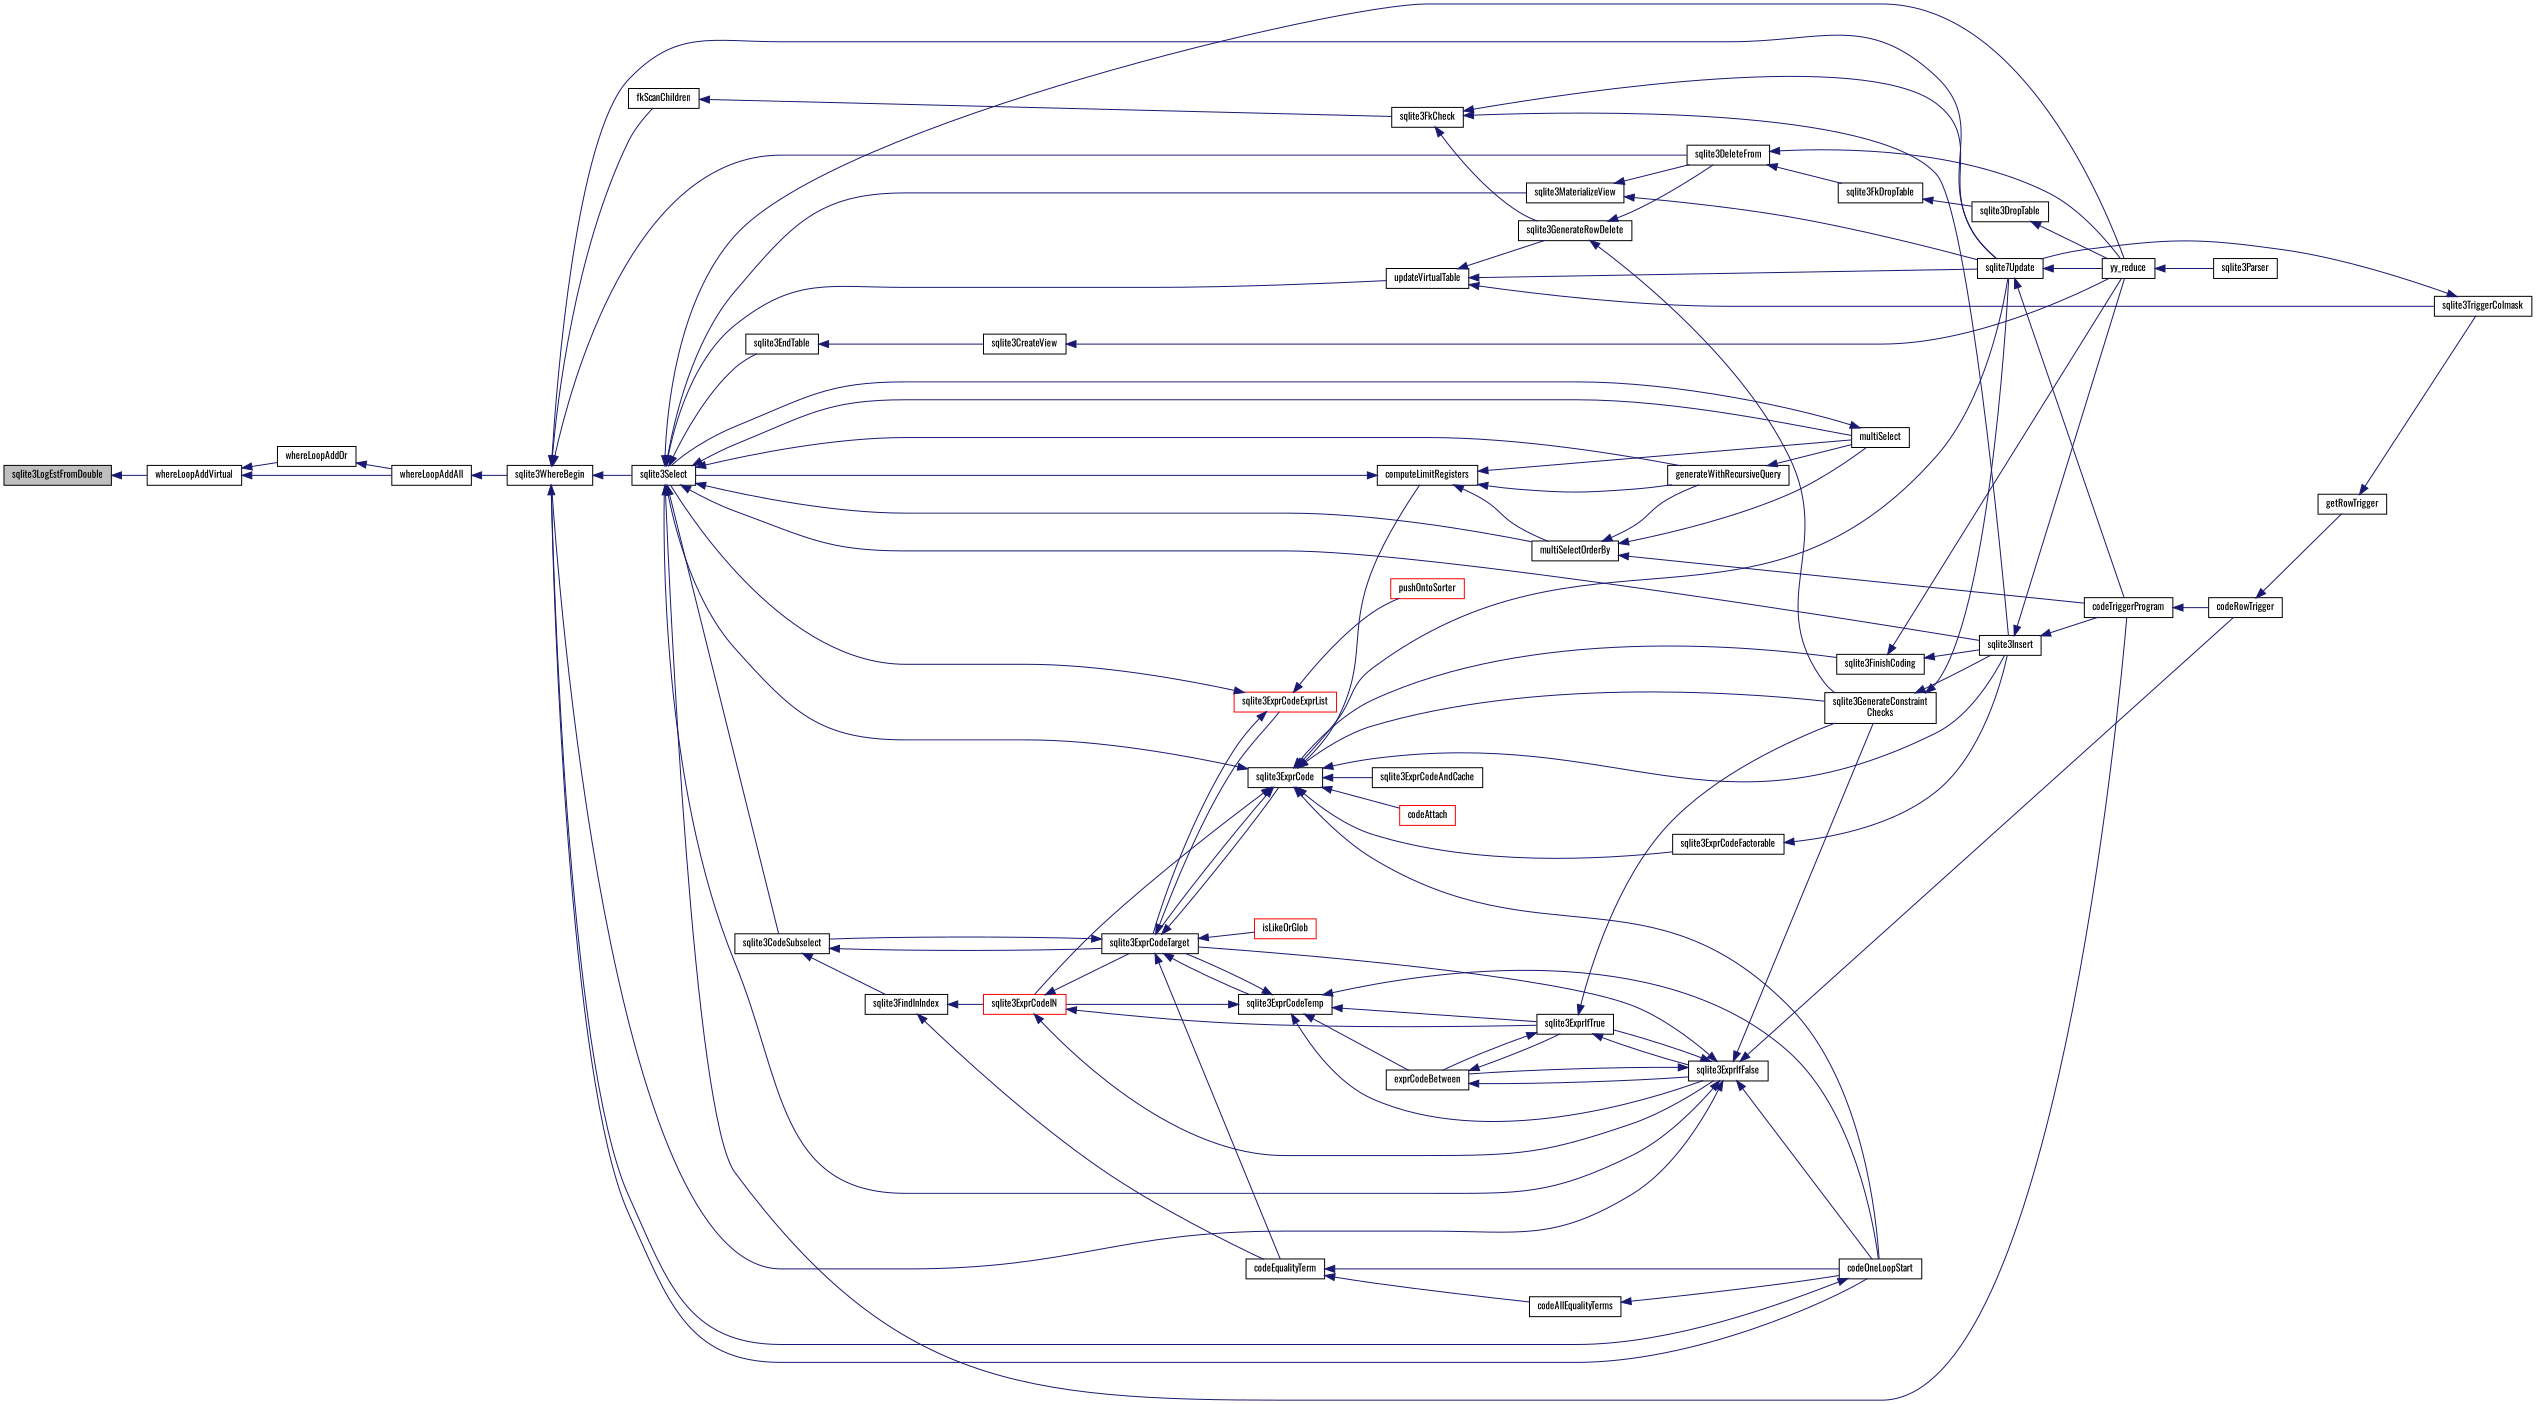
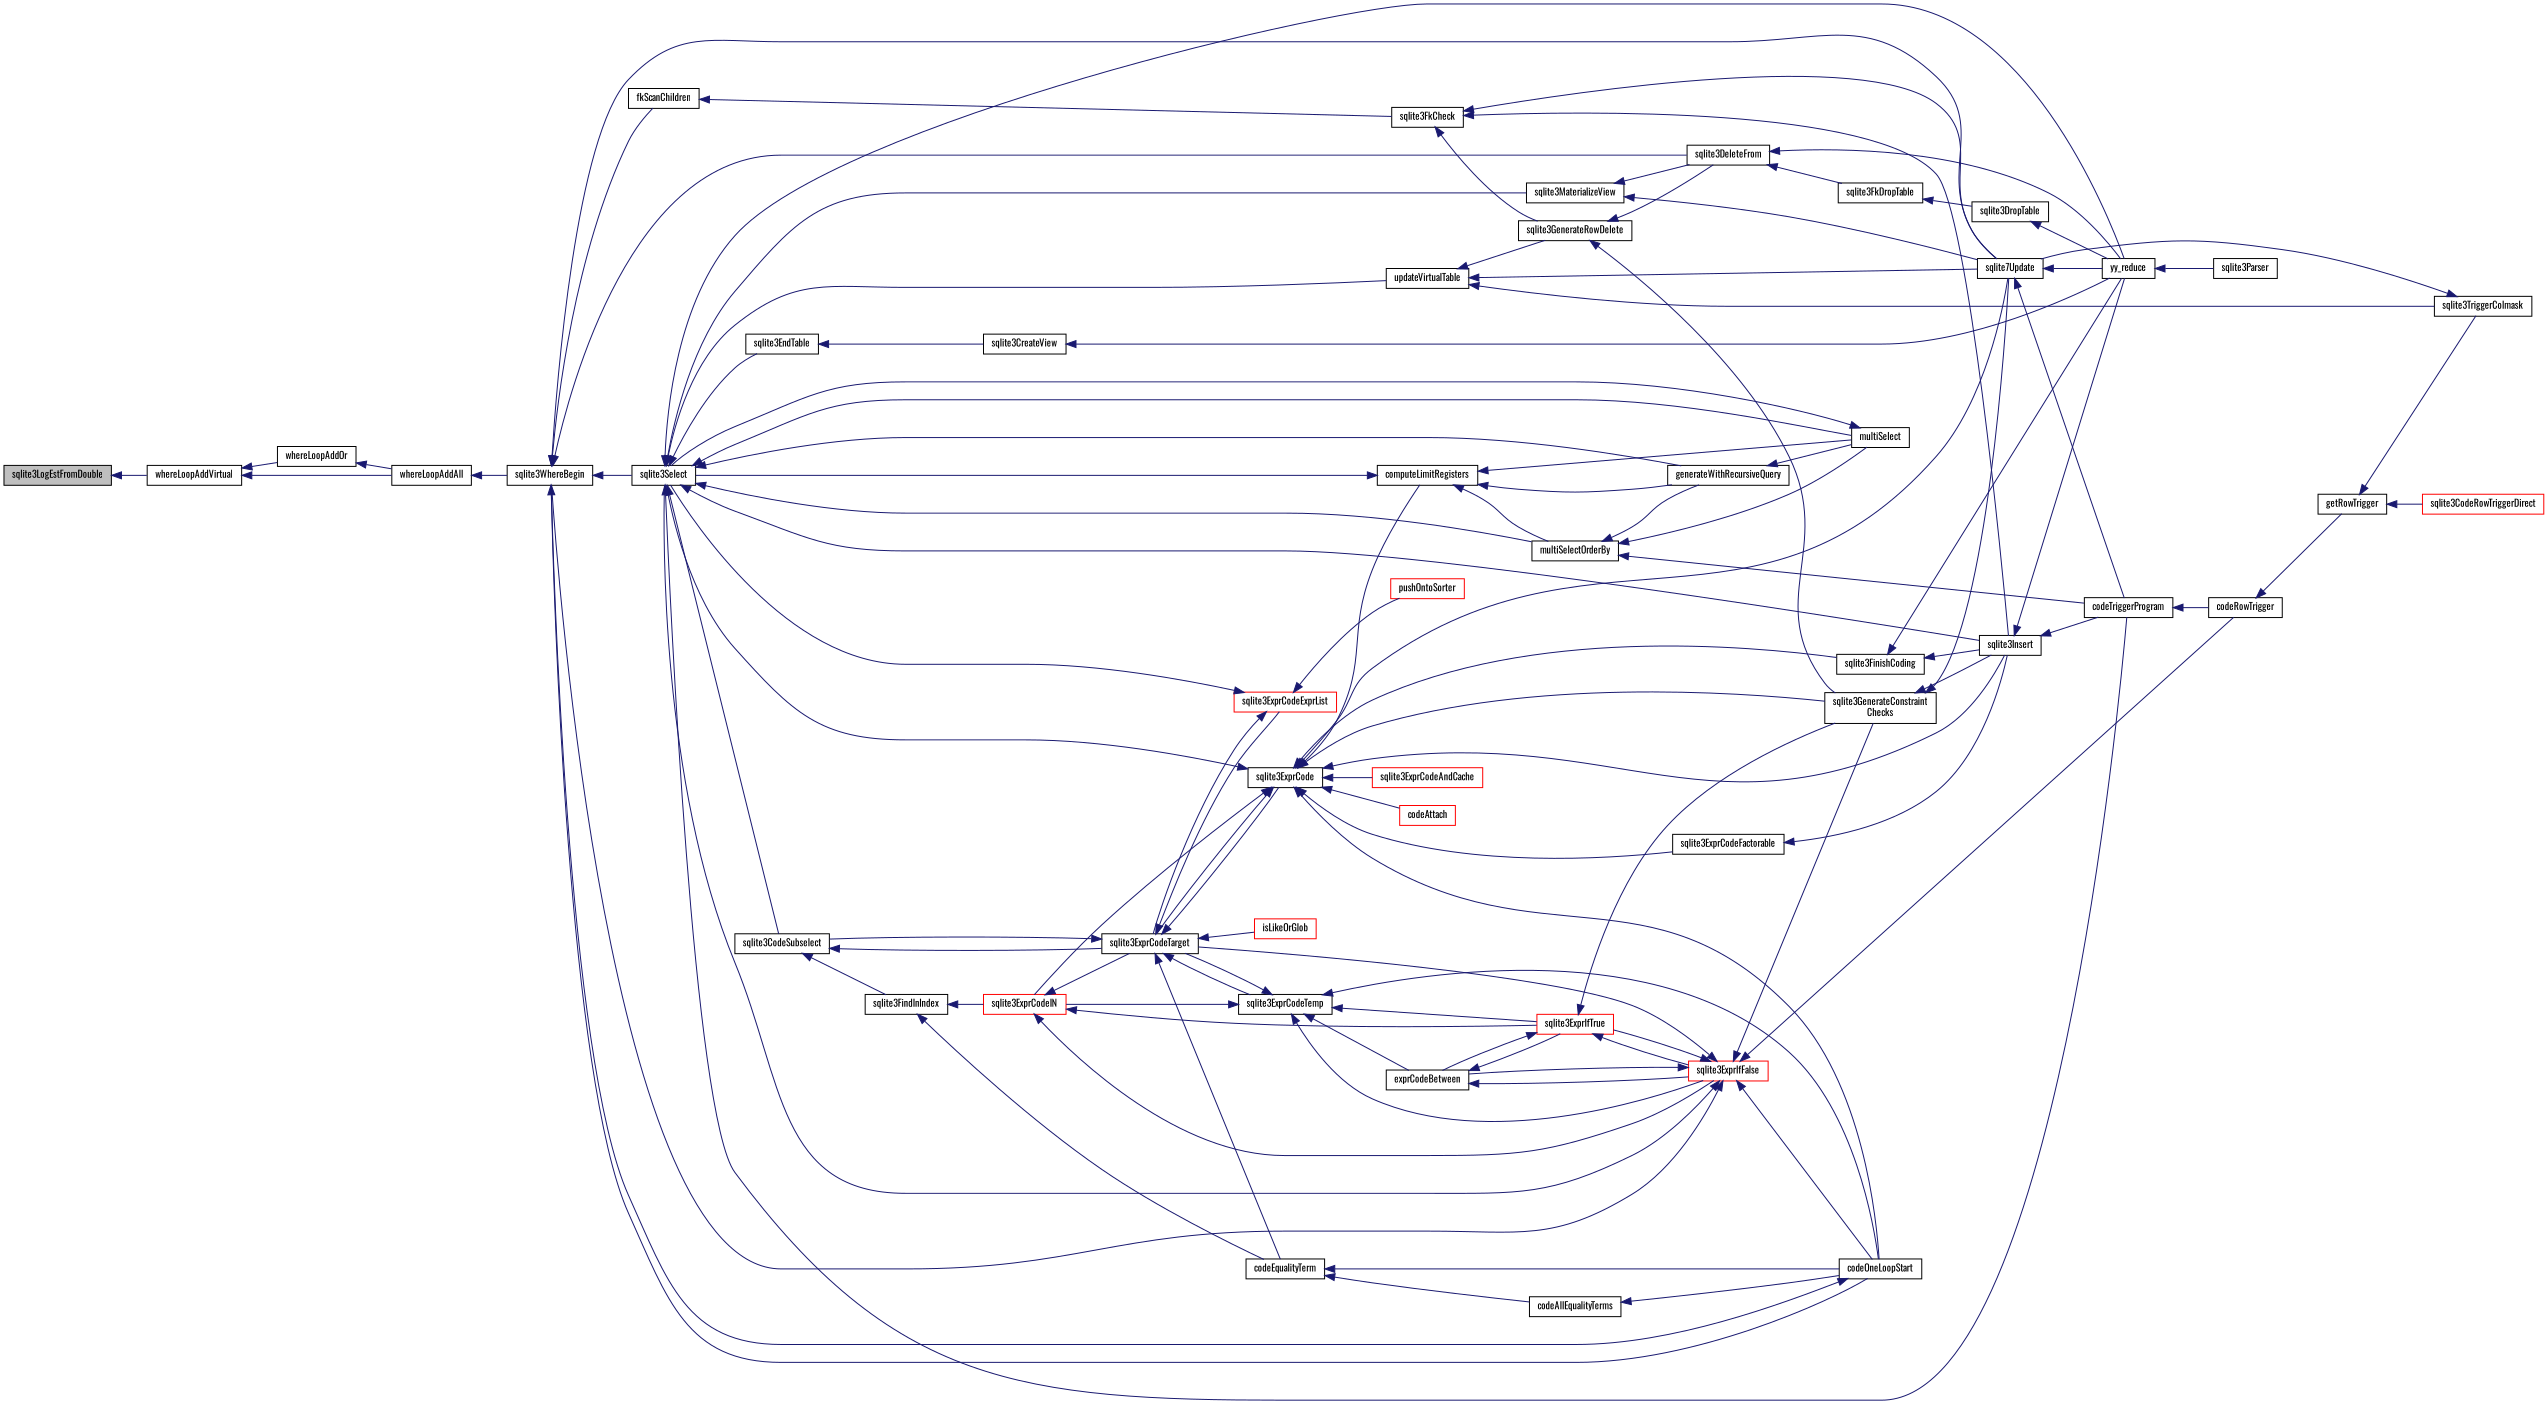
  digraph {
    fontname=Oswald
    rankdir=LR
    node [color=black fillcolor=white fontname=Oswald fontsize=10 shape=record style=filled]
    edge [color=midnightblue dir=back fontname=Oswald fontsize=10 labelfontname=FreeSans labelfontsize=10 style=solid]
    n1 [fillcolor=grey75 fontcolor=black height=0.2 label=sqlite3LogEstFromDouble width=0.4]
    n2 [height=0.2 label=whereLoopAddVirtual width=0.4]
    n3 [height=0.2 label=whereLoopAddOr width=0.4]
    n4 [height=0.2 label=whereLoopAddAll width=0.4]
    n5 [height=0.2 label=sqlite3WhereBegin width=0.4]
    n6 [height=0.2 label=sqlite3DeleteFrom width=0.4]
    n7 [height=0.2 label=sqlite7Update width=0.4]
    n8 [height=0.2 label=fkScanChildren width=0.4]
    n9 [height=0.2 label=sqlite3Select width=0.4]
    n10 [height=0.2 label=codeOneLoopStart width=0.4]
    n11 [height=0.2 label=sqlite3FkDropTable width=0.4]
    n12 [height=0.2 label=yy_reduce width=0.4]
    n13 [height=0.2 label=codeTriggerProgram width=0.4]
    n14 [height=0.2 label=sqlite3FkCheck width=0.4]
    n15 [height=0.2 label=sqlite3Insert width=0.4]
    n16 [height=0.2 label=sqlite3CodeSubselect width=0.4]
    n17 [height=0.2 label=generateWithRecursiveQuery width=0.4]
    n18 [height=0.2 label=multiSelect width=0.4]
    n19 [height=0.2 label=multiSelectOrderBy width=0.4]
    n20 [height=0.2 label=sqlite3EndTable width=0.4]
    n21 [height=0.2 label=sqlite3MaterializeView width=0.4]
    n22 [height=0.2 label=updateVirtualTable width=0.4]
    n23 [height=0.2 label=sqlite3DropTable width=0.4]
    n24 [height=0.2 label=sqlite3Parser width=0.4]
    n25 [height=0.2 label=codeRowTrigger width=0.4]
    n26 [height=0.2 label=getRowTrigger width=0.4]
+   n27 [color=red height=0.2 label=sqlite3CodeRowTriggerDirect width=0.4]
    n28 [height=0.2 label=sqlite3TriggerColmask width=0.4]
    n29 [height=0.2 label=sqlite3GenerateRowDelete width=0.4]
    n30 [height=0.2 label="sqlite3GenerateConstraint\lChecks" width=0.4]
    n31 [height=0.2 label=sqlite3FindInIndex width=0.4]
    n32 [height=0.2 label=sqlite3ExprCodeTarget width=0.4]
    n33 [height=0.2 label=sqlite3CreateView width=0.4]
    n34 [color=red height=0.2 label=sqlite3ExprCodeIN width=0.4]
    n35 [height=0.2 label=codeEqualityTerm width=0.4]
    n36 [height=0.2 label=sqlite3ExprCodeTemp width=0.4]
    n37 [height=0.2 label=sqlite3ExprCode width=0.4]
    n38 [color=red height=0.2 label=sqlite3ExprCodeExprList width=0.4]
    n39 [color=red height=0.2 label=isLikeOrGlob width=0.4]
-   n40 [height=0.2 label=sqlite3ExprIfTrue width=0.4]
-   n41 [height=0.2 label=sqlite3ExprIfFalse width=0.4]
+   n40 [color=red height=0.2 label=sqlite3ExprIfTrue width=0.4]
+   n41 [color=red height=0.2 label=sqlite3ExprIfFalse width=0.4]
    n42 [height=0.2 label=codeAllEqualityTerms width=0.4]
    n43 [height=0.2 label=exprCodeBetween width=0.4]
    n44 [height=0.2 label=sqlite3ExprCodeFactorable width=0.4]
-   n45 [height=0.2 label=sqlite3ExprCodeAndCache width=0.4]
+   n45 [color=red height=0.2 label=sqlite3ExprCodeAndCache width=0.4]
    n46 [color=red height=0.2 label=codeAttach width=0.4]
    n47 [height=0.2 label=sqlite3FinishCoding width=0.4]
    n48 [height=0.2 label=computeLimitRegisters width=0.4]
    n49 [color=red height=0.2 label=pushOntoSorter width=0.4]
    n1 -> n2
    n2 -> n3
    n2 -> n4
    n3 -> n4
    n4 -> n5
    n5 -> n6
    n5 -> n7
    n5 -> n8
    n5 -> n9
    n5 -> n10
    n6 -> n11
    n6 -> n12
    n7 -> n12
    n7 -> n13
    n8 -> n14
    n9 -> n12
    n9 -> n13
    n9 -> n15
    n9 -> n16
    n9 -> n17
    n9 -> n18
    n9 -> n19
    n9 -> n20
    n9 -> n21
    n9 -> n22
    n10 -> n5
    n11 -> n23
    n12 -> n24
    n13 -> n25
    n14 -> n7
    n14 -> n15
    n14 -> n29
    n15 -> n12
    n15 -> n13
    n16 -> n31
    n16 -> n32
    n17 -> n18
    n18 -> n9
    n19 -> n13
    n19 -> n17
    n19 -> n18
    n20 -> n33
    n21 -> n6
    n21 -> n7
    n22 -> n7
    n22 -> n28
    n22 -> n29
    n23 -> n12
    n25 -> n26
+   n26 -> n27
    n26 -> n28
    n28 -> n7
    n29 -> n6
    n29 -> n30
    n30 -> n7
    n30 -> n15
    n31 -> n34
    n31 -> n35
    n32 -> n16
    n32 -> n35
    n32 -> n36
    n32 -> n37
    n32 -> n38
    n32 -> n39
    n33 -> n12
    n34 -> n32
    n34 -> n40
    n34 -> n41
    n35 -> n10
    n35 -> n42
    n36 -> n10
    n36 -> n32
    n36 -> n34
    n36 -> n40
    n36 -> n41
    n36 -> n43
    n37 -> n7
    n37 -> n9
    n37 -> n10
    n37 -> n15
    n37 -> n30
    n37 -> n32
    n37 -> n34
    n37 -> n44
    n37 -> n45
    n37 -> n46
    n37 -> n47
    n37 -> n48
    n38 -> n9
    n38 -> n32
    n38 -> n49
    n40 -> n30
    n40 -> n41
    n40 -> n43
    n41 -> n5
    n41 -> n9
    n41 -> n10
    n41 -> n25
    n41 -> n30
    n41 -> n32
    n41 -> n40
    n41 -> n43
    n42 -> n10
    n43 -> n40
    n43 -> n41
    n44 -> n15
    n47 -> n12
    n47 -> n15
    n48 -> n9
    n48 -> n17
    n48 -> n18
    n48 -> n19
  }
